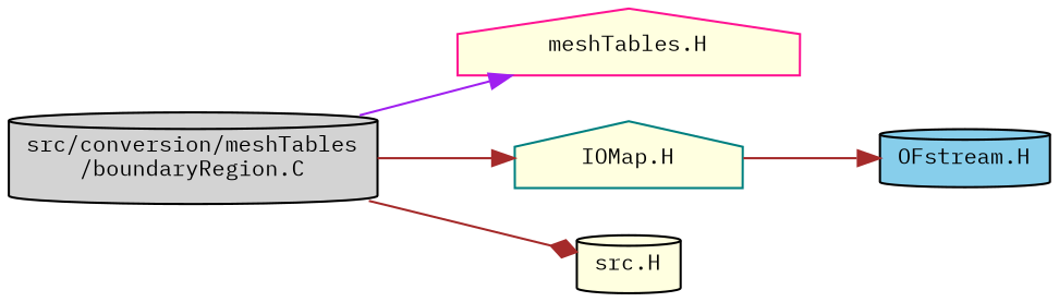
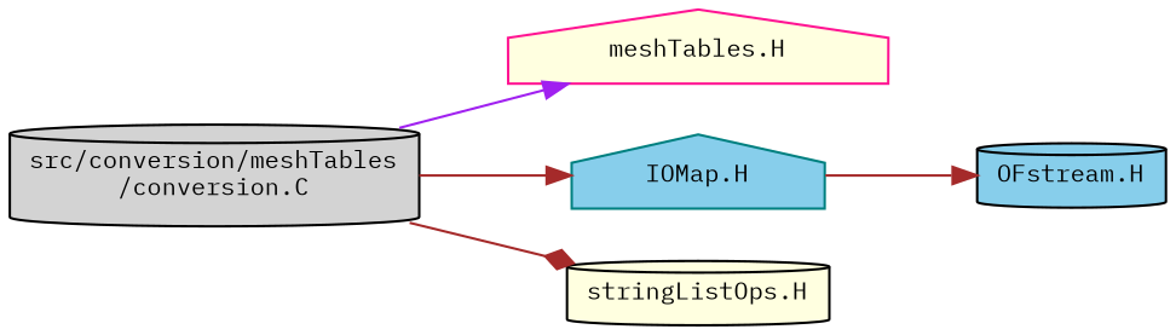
  digraph {
    fontname="IBM Plex Mono"
    rankdir=LR
    node [color=black fillcolor=lightyellow fontname="IBM Plex Mono" fontsize=10 shape=cylinder style=filled]
    edge [arrowhead=normal color=brown fontname="IBM Plex Mono" fontsize=10 labelfontname=FreeSans labelfontsize=10 style=solid]
-   n1 [fillcolor=lightgrey fontcolor=black height=0.2 label="src/conversion/meshTables\l/boundaryRegion.C" width=0.4]
+   n1 [fillcolor=lightgrey fontcolor=black height=0.2 label="src/conversion/meshTables\l/conversion.C" width=0.4]
    n2 [color=deeppink height=0.2 label="meshTables.H" shape=house width=0.4]
-   n3 [color=teal height=0.2 label="IOMap.H" shape=house width=0.4]
-   n4 [height=0.2 label="src.H" width=0.4]
+   n3 [color=teal fillcolor=skyblue height=0.2 label="IOMap.H" shape=house width=0.4]
+   n4 [height=0.2 label="stringListOps.H" width=0.4]
    n5 [fillcolor=skyblue height=0.2 label="OFstream.H" width=0.4]
    n1 -> n2 [color=purple]
    n1 -> n3
    n1 -> n4 [arrowhead=diamond]
    n3 -> n5
  }
